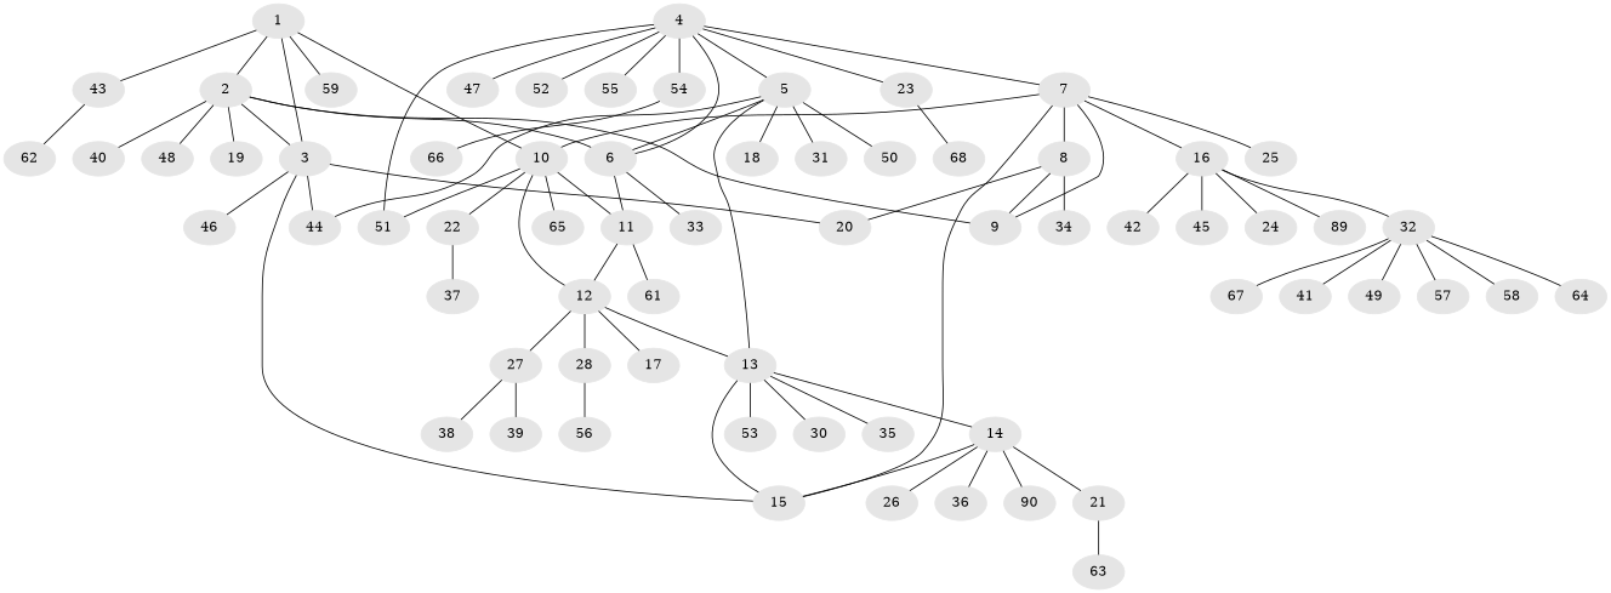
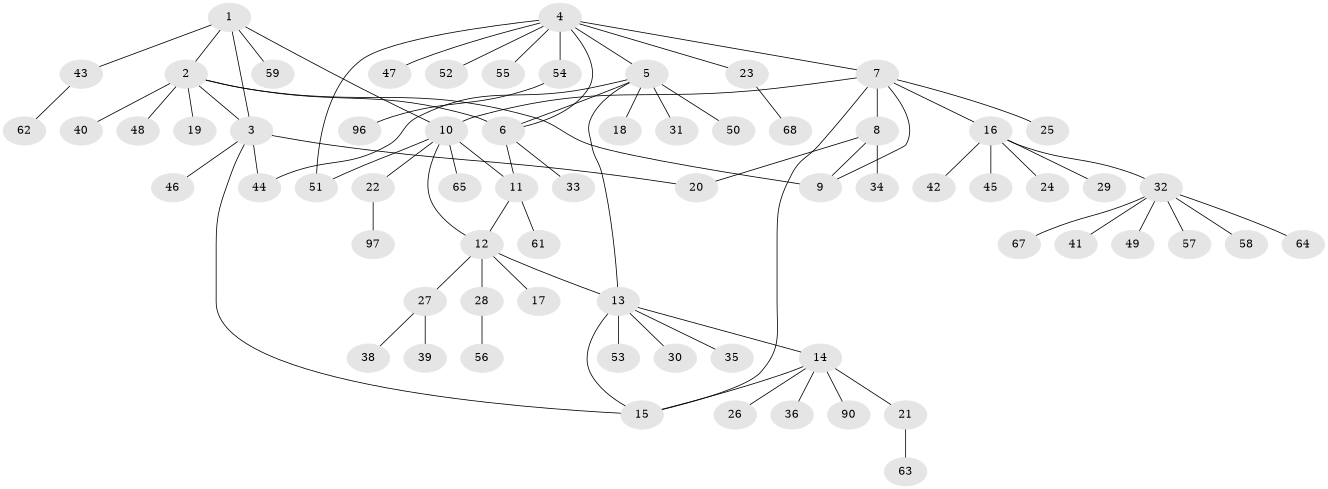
  graph {
    node [color=gray90 style=filled]
    1
    2
    3
    10
    43
    59
    6
    9
    19
    40
    48
    15
    20
    44
    46
    51
    11
    12
    22
    65
    62
    33
    4
    5
    7
    23
    47
    52
    54
    55
    13
    18
    31
    50
    8
    16
    25
    68
-   66
+   66 [label=96]
    14
    30
    35
    53
    61
    34
    24
-   29 [label=89]
+   29
    32
    42
    45
    17
    27
    28
-   37
+   37 [label=97]
    38
    39
    56
    21
    26
    36
    n61 [label=90]
    63
    41
    49
    57
    58
    64
    67
    1 -- 2
    1 -- 3
    1 -- 10
    1 -- 43
    1 -- 59
    2 -- 3
    2 -- 6
    2 -- 9
    2 -- 19
    2 -- 40
    2 -- 48
    3 -- 15
    3 -- 20
    3 -- 44
    3 -- 46
    10 -- 51
    10 -- 11
    10 -- 12
    10 -- 22
    10 -- 65
    43 -- 62
    6 -- 11
    6 -- 33
    11 -- 12
    11 -- 61
    12 -- 13
    12 -- 17
    12 -- 27
    12 -- 28
    22 -- 37
    4 -- 6
    4 -- 51
    4 -- 5
    4 -- 7
    4 -- 23
    4 -- 47
    4 -- 52
    4 -- 54
    4 -- 55
    5 -- 6
    5 -- 44
    5 -- 13
    5 -- 18
    5 -- 31
    5 -- 50
    7 -- 10
    7 -- 9
    7 -- 15
    7 -- 8
    7 -- 16
    7 -- 25
    23 -- 68
    54 -- 66
    13 -- 15
    13 -- 14
    13 -- 30
    13 -- 35
    13 -- 53
    8 -- 9
    8 -- 20
    8 -- 34
    16 -- 24
    16 -- 29
    16 -- 32
    16 -- 42
    16 -- 45
    14 -- 15
    14 -- 21
    14 -- 26
    14 -- 36
    14 -- n61
    32 -- 41
    32 -- 49
    32 -- 57
    32 -- 58
    32 -- 64
    32 -- 67
    27 -- 38
    27 -- 39
    28 -- 56
    21 -- 63
  }
